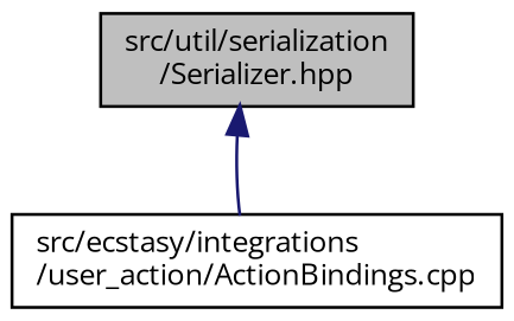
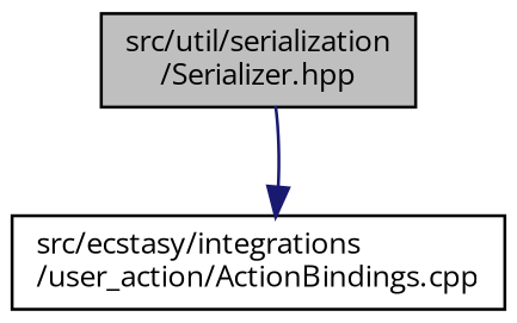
  digraph {
    fontname="Open Sans"
    node [color=black fontname="Open Sans" fontsize=10 shape=record style=filled]
    n1 [fillcolor=grey75 fontcolor=black height=0.2 label="src/util/serialization\l/Serializer.hpp" width=0.4]
    n2 [fillcolor=white height=0.2 label="src/ecstasy/integrations\l/user_action/ActionBindings.cpp" width=0.4]
-   n1 -> n2 [color=midnightblue dir=back fontname="Open Sans" fontsize=10 labelfontname=Helvetica labelfontsize=10 style=solid]
+   n2 -> n1 [color=midnightblue dir=back fontname="Open Sans" fontsize=10 labelfontname=Helvetica labelfontsize=10 style=solid]
  }
